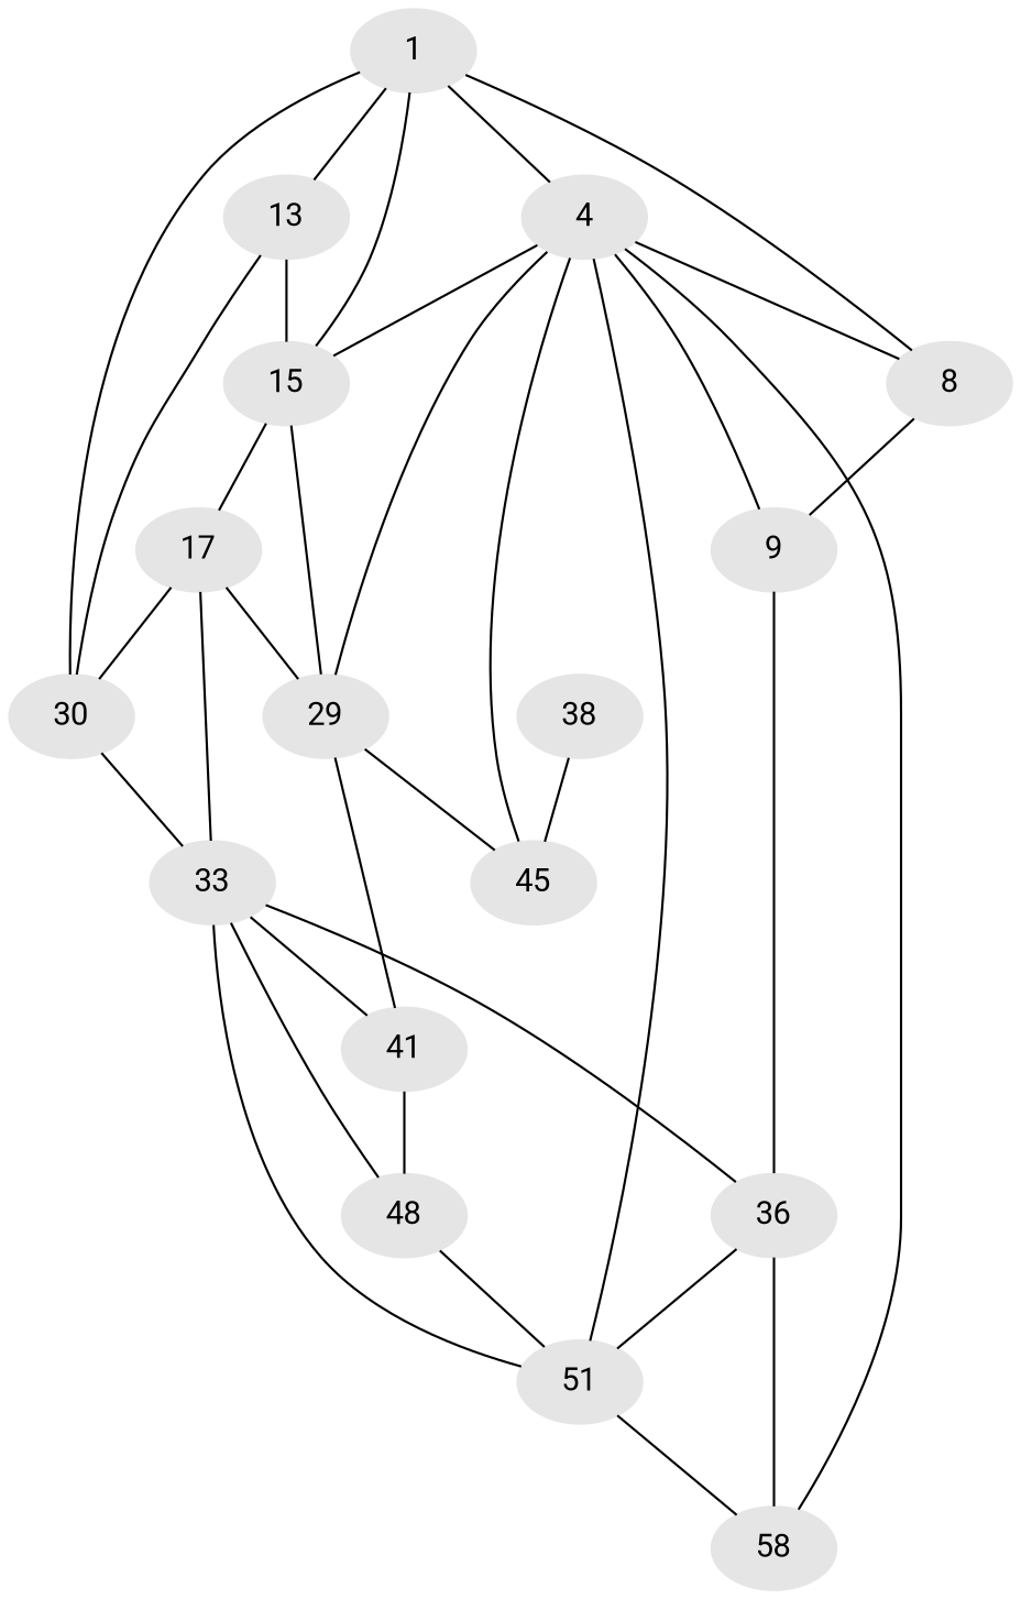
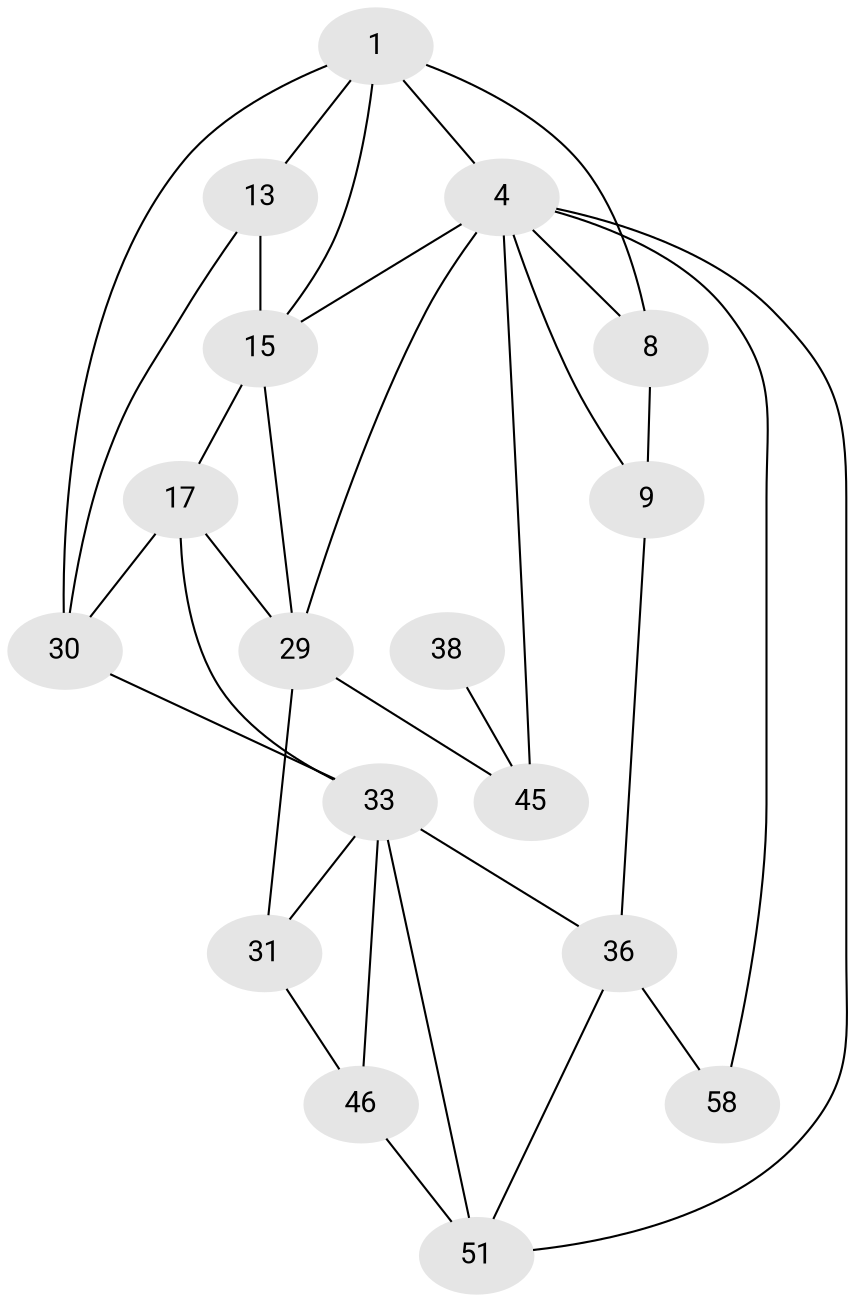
  graph {
    fontname=Roboto
    node [color=gray90 fontname=Roboto style=filled]
    edge [fontname=Roboto]
    1 [super="+2+7"]
    4 [super="+5+23+43"]
    8 [super="+10"]
    13 [super="+14"]
    15 [super="+16+21"]
    n6 [label=30 super="+26"]
    9
    29 [super="+32+30"]
    45 [super="+46"]
    51 [super="+52+56"]
    58
    17 [super="+18"]
    33 [super="+34+37"]
    n14 [label=36 super="+36"]
-   41 [super="+53+42"]
+   41 [super="+53+42" label=31]
    38 [super="+44+39"]
-   48 [super="+49+54"]
+   48 [super="+49+54" label=46]
    1 -- 4
    1 -- 8 [weight=2]
    1 -- 13 [weight=2]
    1 -- 15
    1 -- n6
    4 -- 8
    4 -- 15
    4 -- 9
    4 -- 29
    4 -- 45
    4 -- 51
    4 -- 58
    8 -- 9
    13 -- 15
    13 -- n6
    15 -- 29 [weight=2]
    15 -- 17 [weight=2]
    n6 -- 33
    9 -- n14
    29 -- 45
    29 -- 41 [weight=2]
-   51 -- 58
    17 -- n6
    17 -- 29
    17 -- 33
    33 -- 51
    33 -- n14
    33 -- 41
    33 -- 48
    n14 -- 51
    n14 -- 58
    41 -- 48 [weight=2]
    38 -- 45 [weight=2]
    48 -- 51 [weight=2]
  }
